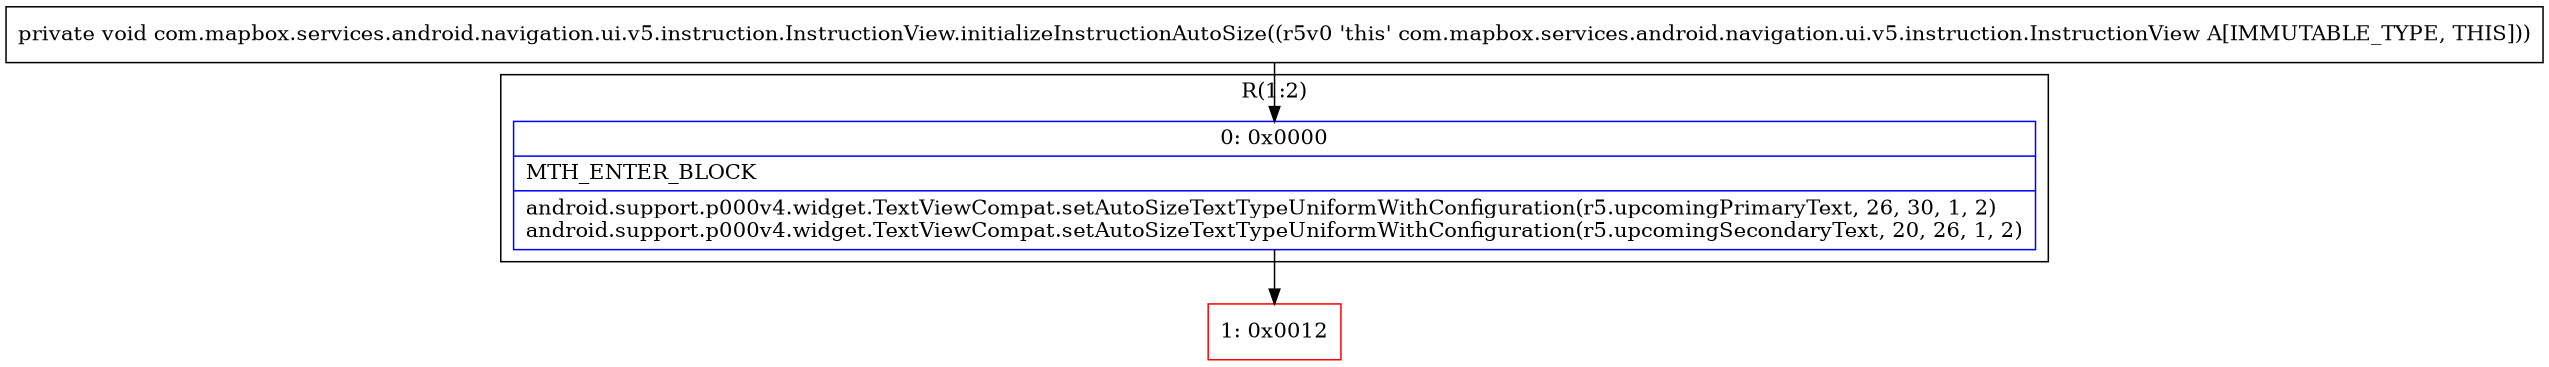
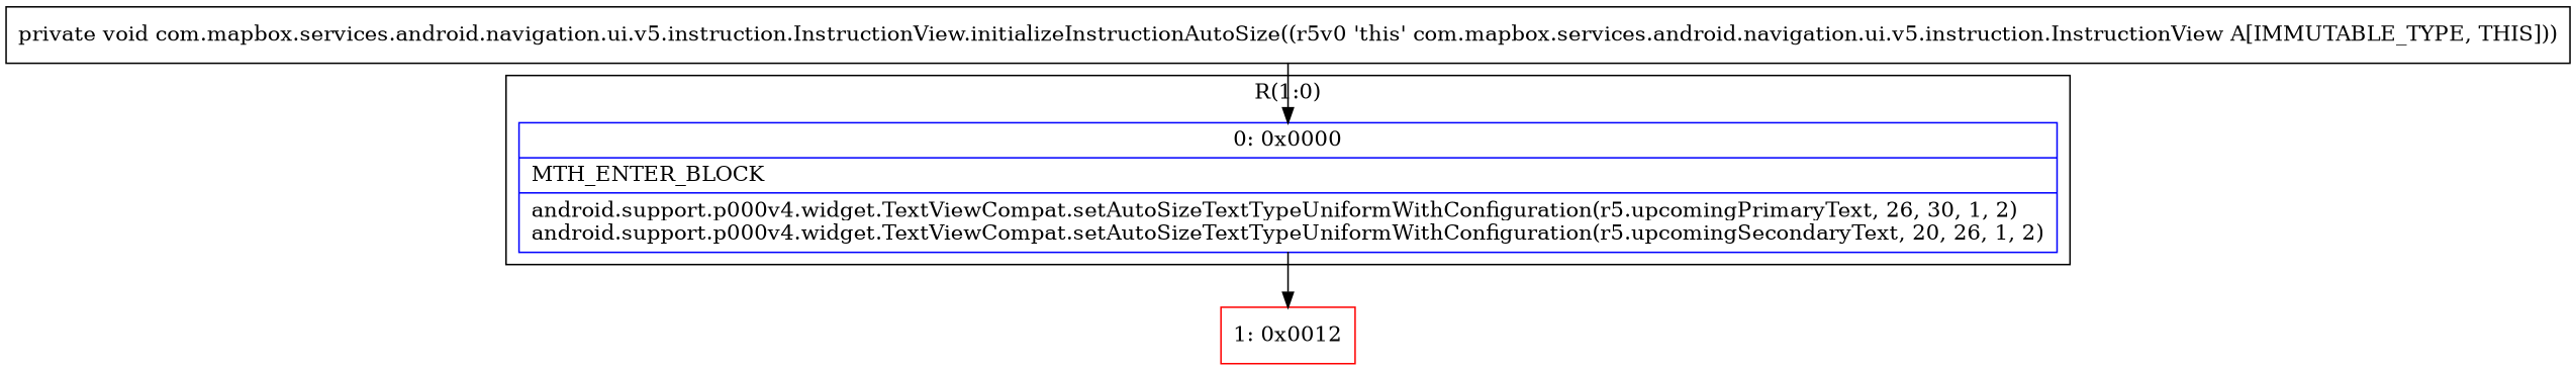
  digraph {
    node [shape=record]
    n1 [color=blue label="{0\:\ 0x0000|MTH_ENTER_BLOCK\l|android.support.p000v4.widget.TextViewCompat.setAutoSizeTextTypeUniformWithConfiguration(r5.upcomingPrimaryText, 26, 30, 1, 2)\landroid.support.p000v4.widget.TextViewCompat.setAutoSizeTextTypeUniformWithConfiguration(r5.upcomingSecondaryText, 20, 26, 1, 2)\l}"]
    n2 [color=red label="{1\:\ 0x0012}"]
    n3 [label="{private void com.mapbox.services.android.navigation.ui.v5.instruction.InstructionView.initializeInstructionAutoSize((r5v0 'this' com.mapbox.services.android.navigation.ui.v5.instruction.InstructionView A[IMMUTABLE_TYPE, THIS])) }"]
    subgraph cluster_1 {
-     label="R(1:2)"
+     label="R(1:0)"
      n1
    }
    n1 -> n2
    n3 -> n1
  }
